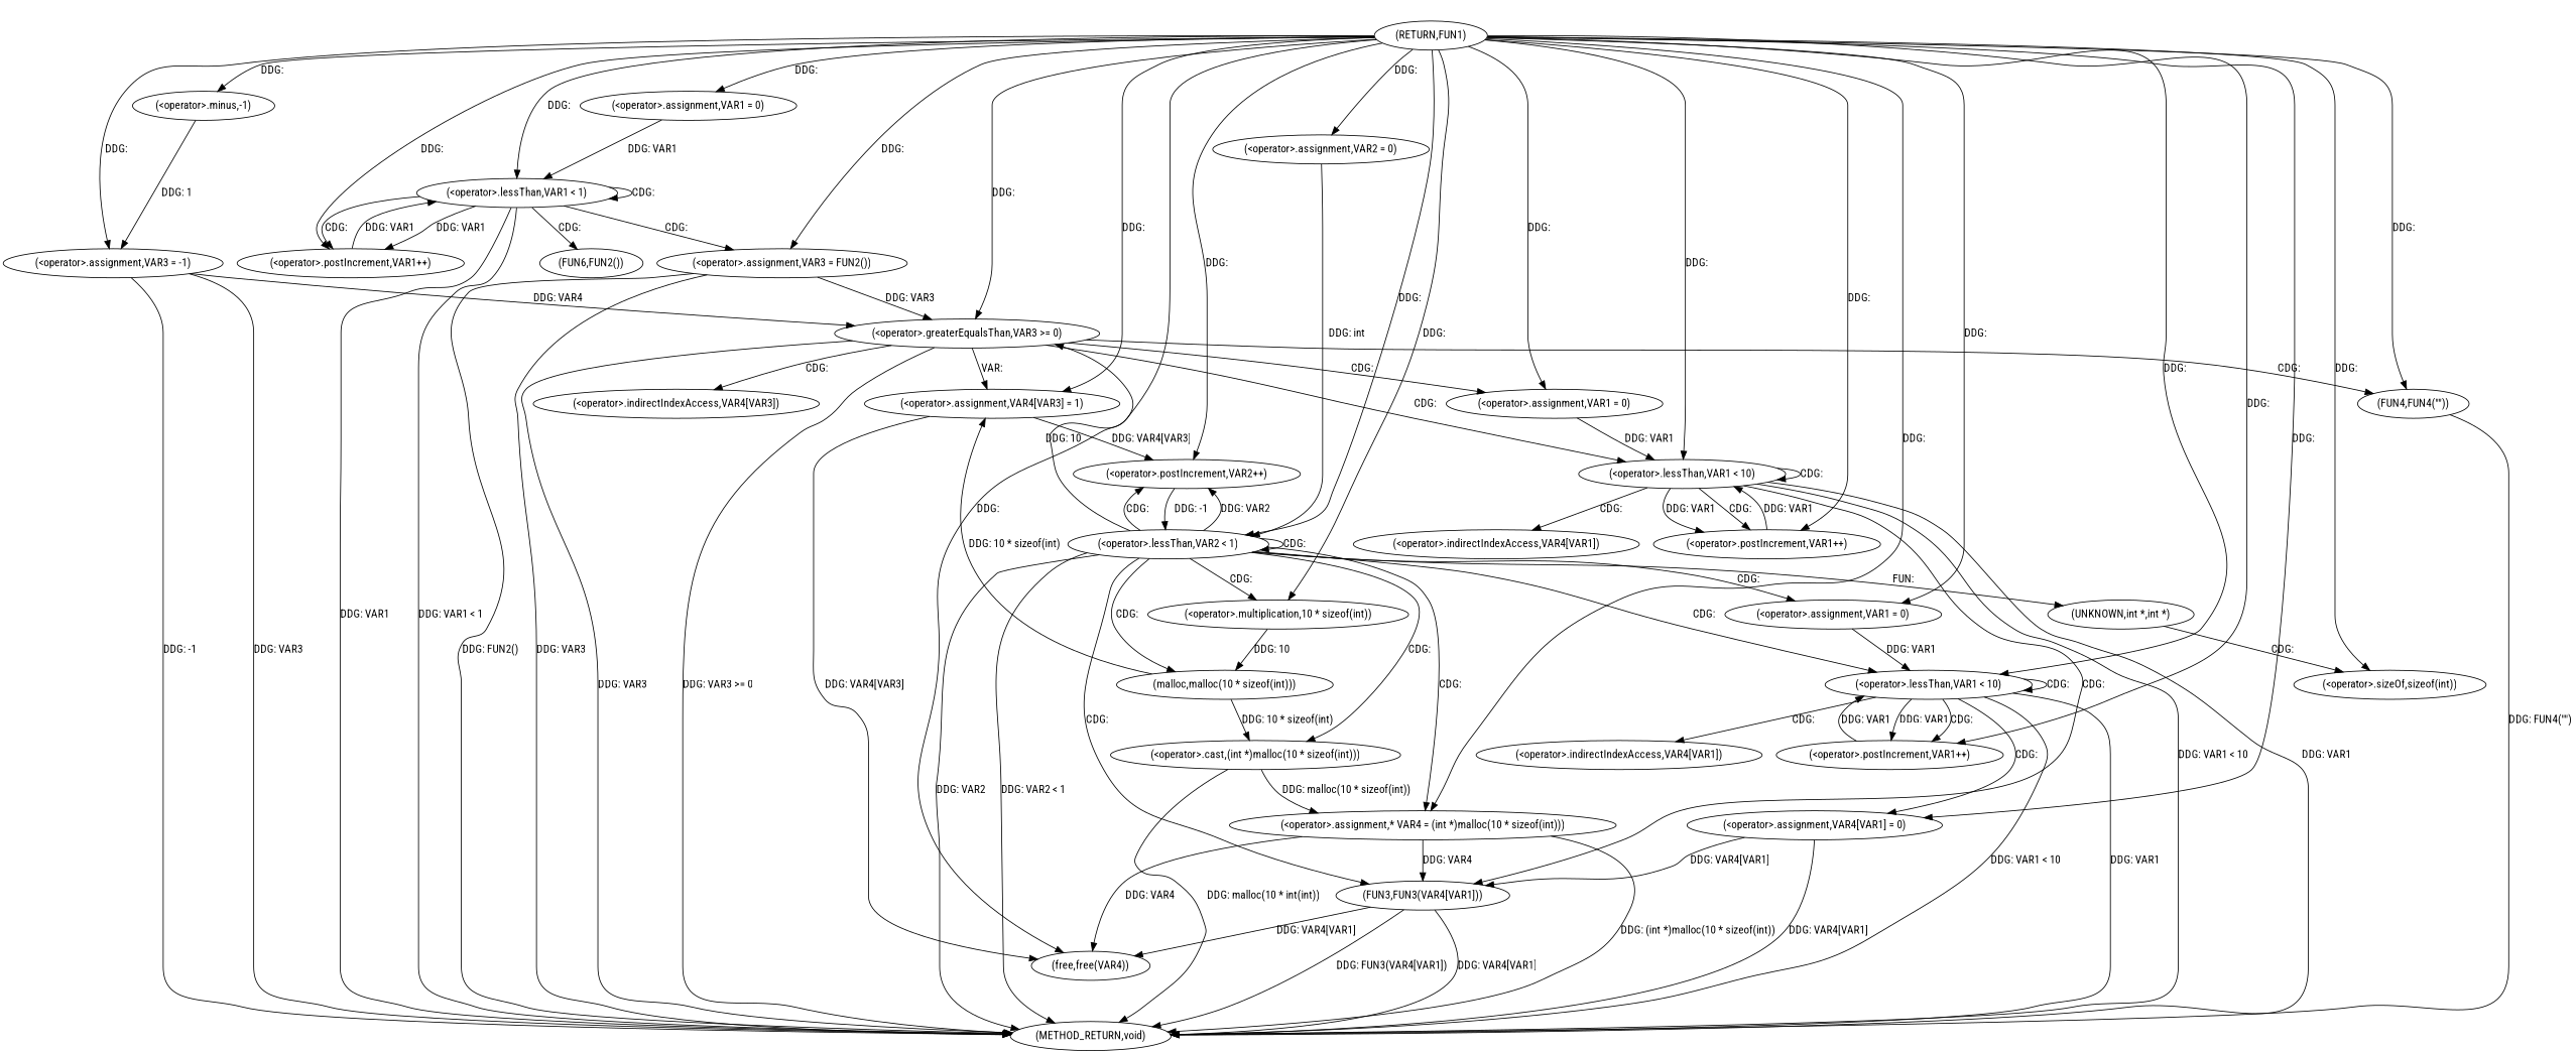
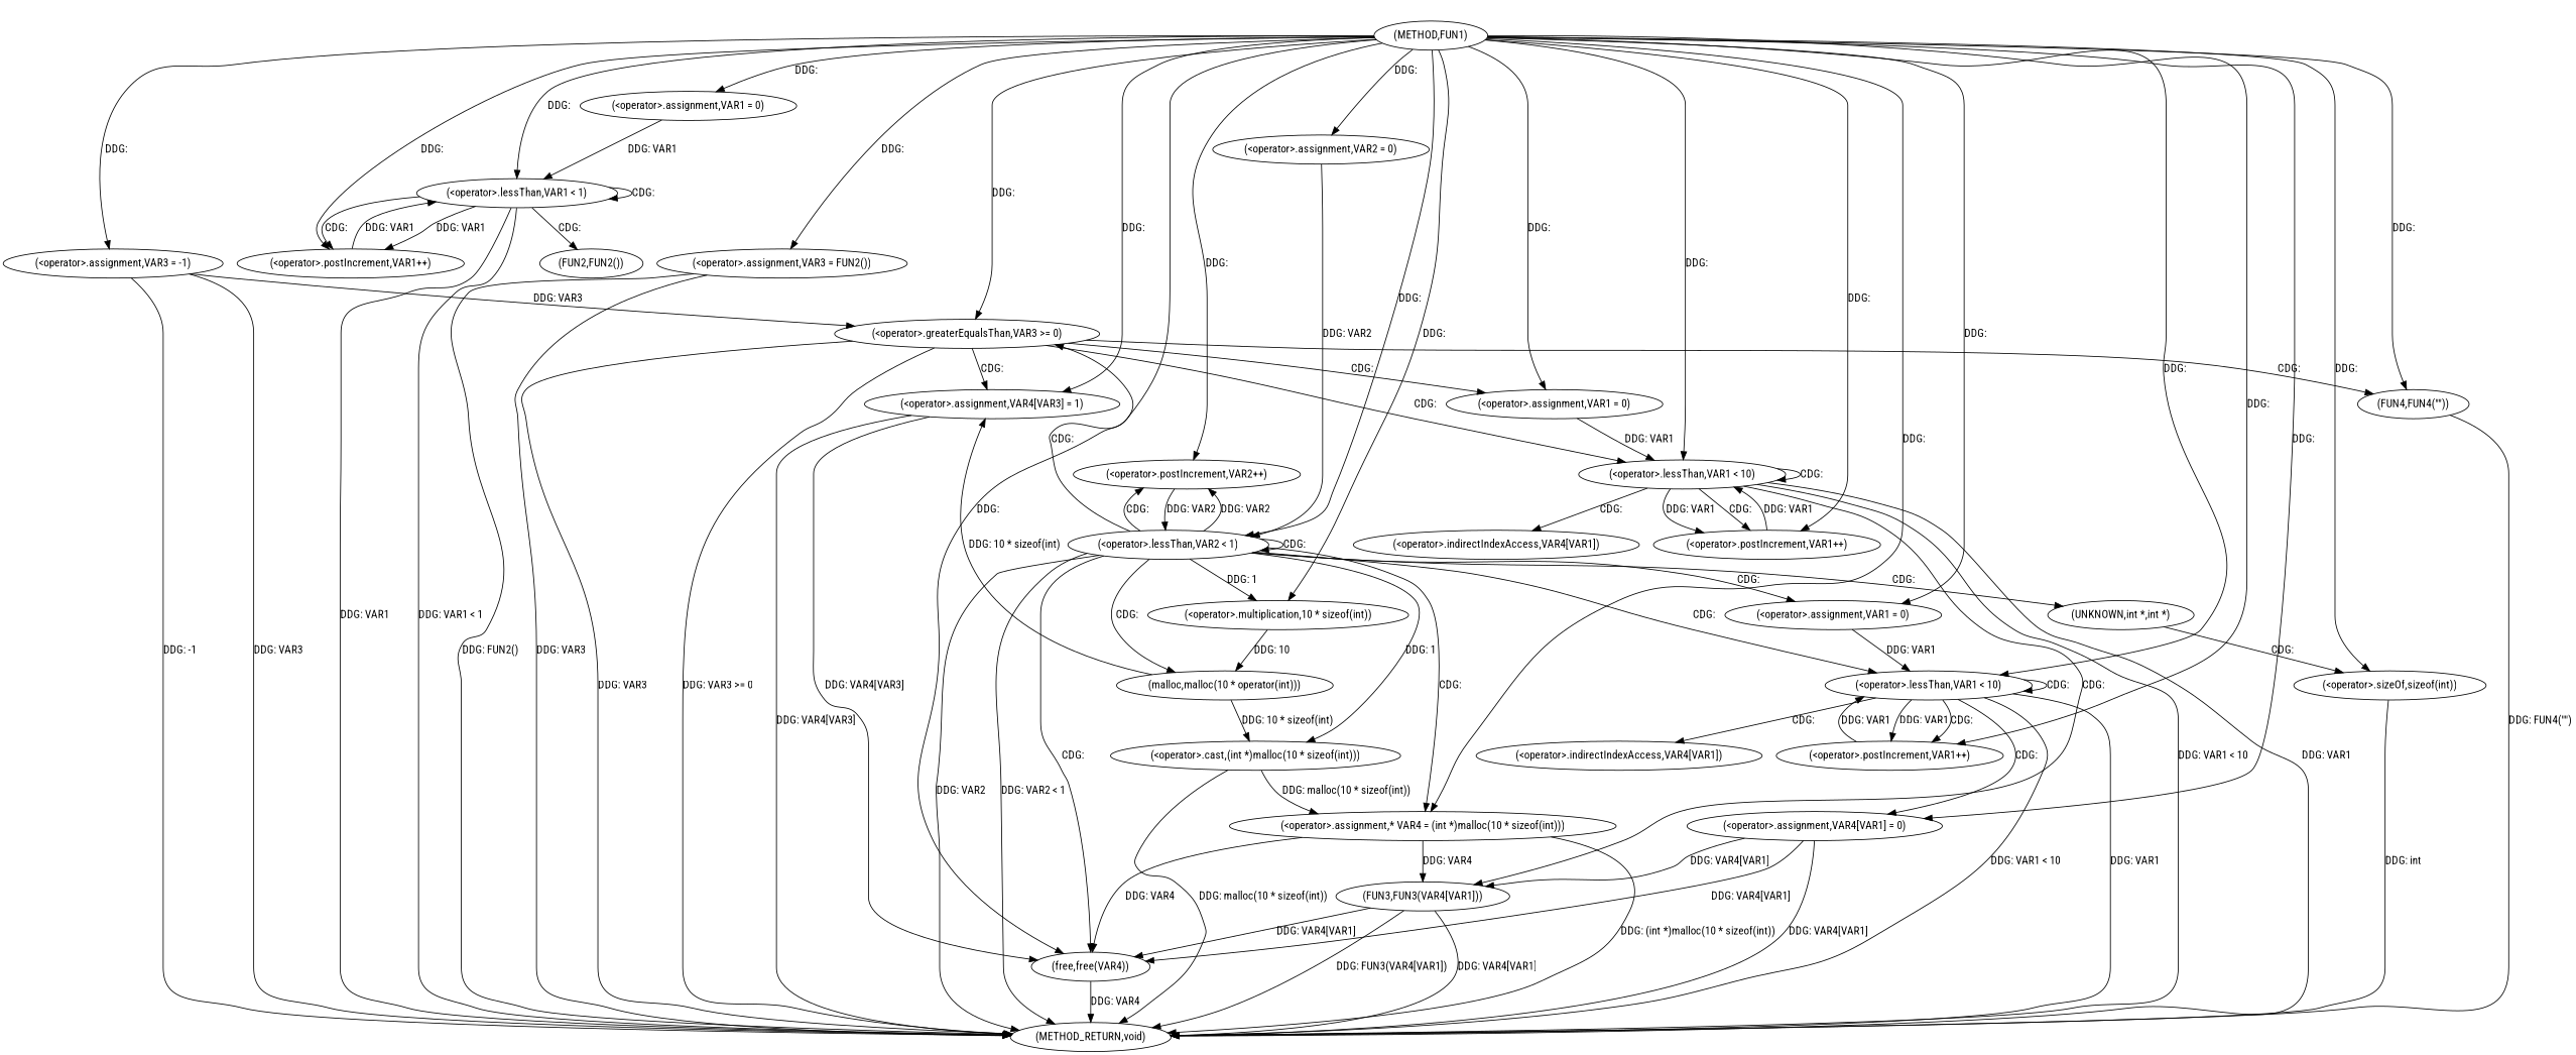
  digraph {
    fontname="Roboto Condensed"
    node [fontname="Roboto Condensed"]
    edge [fontname="Roboto Condensed"]
-   n1 [label="(RETURN,FUN1)"]
+   n1 [label="(METHOD,FUN1)"]
    n2 [label="(<operator>.assignment,VAR3 = -1)"]
-   n3 [label="(<operator>.minus,-1)"]
    n4 [label="(<operator>.assignment,VAR1 = 0)"]
    n5 [label="(<operator>.lessThan,VAR1 < 1)"]
    n6 [label="(<operator>.postIncrement,VAR1++)"]
    n7 [label="(<operator>.assignment,VAR3 = FUN2())"]
    n8 [label="(<operator>.assignment,VAR2 = 0)"]
    n9 [label="(<operator>.lessThan,VAR2 < 1)"]
    n10 [label="(<operator>.postIncrement,VAR2++)"]
    n11 [label="(<operator>.assignment,* VAR4 = (int *)malloc(10 * sizeof(int)))"]
    n12 [label="(<operator>.multiplication,10 * sizeof(int))"]
    n13 [label="(<operator>.sizeOf,sizeof(int))"]
    n14 [label="(<operator>.assignment,VAR1 = 0)"]
    n15 [label="(<operator>.lessThan,VAR1 < 10)"]
    n16 [label="(<operator>.postIncrement,VAR1++)"]
    n17 [label="(<operator>.assignment,VAR4[VAR1] = 0)"]
    n18 [label="(<operator>.greaterEqualsThan,VAR3 >= 0)"]
    n19 [label="(<operator>.assignment,VAR4[VAR3] = 1)"]
    n20 [label="(<operator>.assignment,VAR1 = 0)"]
    n21 [label="(<operator>.lessThan,VAR1 < 10)"]
    n22 [label="(<operator>.postIncrement,VAR1++)"]
    n23 [label="(FUN4,FUN4(\"\"))"]
    n24 [label="(free,free(VAR4))"]
    n25 [label="(METHOD_RETURN,void)"]
-   n26 [label="(FUN6,FUN2())"]
+   n26 [label="(FUN2,FUN2())"]
    n27 [label="(<operator>.cast,(int *)malloc(10 * sizeof(int)))"]
-   n28 [label="(malloc,malloc(10 * sizeof(int)))"]
+   n28 [label="(malloc,malloc(10 * operator(int)))"]
    n29 [label="(UNKNOWN,int *,int *)"]
    n30 [label="(FUN3,FUN3(VAR4[VAR1]))"]
    n31 [label="(<operator>.indirectIndexAccess,VAR4[VAR1])"]
-   n32 [label="(<operator>.indirectIndexAccess,VAR4[VAR3])"]
    n33 [label="(<operator>.indirectIndexAccess,VAR4[VAR1])"]
    n1 -> n2 [label="DDG: "]
-   n1 -> n3 [label="DDG: "]
    n1 -> n4 [label="DDG: "]
    n1 -> n5 [label="DDG: "]
    n1 -> n6 [label="DDG: "]
    n1 -> n7 [label="DDG: "]
    n1 -> n8 [label="DDG: "]
    n1 -> n9 [label="DDG: "]
    n1 -> n10 [label="DDG: "]
    n1 -> n11 [label="DDG: "]
    n1 -> n12 [label="DDG: "]
    n1 -> n13 [label="DDG: "]
    n1 -> n14 [label="DDG: "]
    n1 -> n15 [label="DDG: "]
    n1 -> n16 [label="DDG: "]
    n1 -> n17 [label="DDG: "]
    n1 -> n18 [label="DDG: "]
    n1 -> n19 [label="DDG: "]
    n1 -> n20 [label="DDG: "]
    n1 -> n21 [label="DDG: "]
    n1 -> n22 [label="DDG: "]
    n1 -> n23 [label="DDG: "]
    n1 -> n24 [label="DDG: "]
-   n2 -> n18 [label="DDG: VAR4"]
+   n2 -> n18 [label="DDG: VAR3"]
    n2 -> n25 [label="DDG: -1"]
    n2 -> n25 [label="DDG: VAR3"]
-   n3 -> n2 [label="DDG: 1"]
    n4 -> n5 [label="DDG: VAR1"]
    n5 -> n5 [label="CDG: "]
    n5 -> n6 [label="DDG: VAR1"]
    n5 -> n6 [label="CDG: "]
-   n5 -> n7 [label="CDG: "]
    n5 -> n25 [label="DDG: VAR1"]
    n5 -> n25 [label="DDG: VAR1 < 1"]
    n5 -> n26 [label="CDG: "]
    n6 -> n5 [label="DDG: VAR1"]
-   n7 -> n18 [label="DDG: VAR3"]
    n7 -> n25 [label="DDG: FUN2()"]
    n7 -> n25 [label="DDG: VAR3"]
-   n8 -> n9 [label="DDG: int"]
+   n8 -> n9 [label="DDG: VAR2"]
    n9 -> n9 [label="CDG: "]
    n9 -> n10 [label="DDG: VAR2"]
    n9 -> n10 [label="CDG: "]
    n9 -> n11 [label="CDG: "]
-   n9 -> n12 [label="CDG: "]
+   n9 -> n12 [label="DDG: 1"]
    n9 -> n14 [label="CDG: "]
    n9 -> n15 [label="CDG: "]
-   n9 -> n18 [label="DDG: 10"]
-   n9 -> n30 [label="CDG: "]
+   n9 -> n18 [label="CDG: "]
+   n9 -> n24 [label="CDG: "]
    n9 -> n25 [label="DDG: VAR2"]
    n9 -> n25 [label="DDG: VAR2 < 1"]
-   n9 -> n27 [label="CDG: "]
+   n9 -> n27 [label="DDG: 1"]
    n9 -> n28 [label="CDG: "]
-   n9 -> n29 [label="FUN: "]
-   n10 -> n9 [label="DDG: -1"]
+   n9 -> n29 [label="CDG: "]
+   n10 -> n9 [label="DDG: VAR2"]
    n11 -> n24 [label="DDG: VAR4"]
    n11 -> n25 [label="DDG: (int *)malloc(10 * sizeof(int))"]
    n11 -> n30 [label="DDG: VAR4"]
    n12 -> n28 [label="DDG: 10"]
+   n13 -> n25 [label="DDG: int"]
    n14 -> n15 [label="DDG: VAR1"]
    n15 -> n15 [label="CDG: "]
    n15 -> n16 [label="DDG: VAR1"]
    n15 -> n16 [label="CDG: "]
    n15 -> n17 [label="CDG: "]
    n15 -> n25 [label="DDG: VAR1"]
    n15 -> n25 [label="DDG: VAR1 < 10"]
    n15 -> n31 [label="CDG: "]
    n16 -> n15 [label="DDG: VAR1"]
+   n17 -> n24 [label="DDG: VAR4[VAR1]"]
    n17 -> n25 [label="DDG: VAR4[VAR1]"]
    n17 -> n30 [label="DDG: VAR4[VAR1]"]
-   n18 -> n19 [label="VAR: "]
+   n18 -> n19 [label="CDG: "]
    n18 -> n20 [label="CDG: "]
    n18 -> n21 [label="CDG: "]
    n18 -> n23 [label="CDG: "]
    n18 -> n25 [label="DDG: VAR3 >= 0"]
    n18 -> n25 [label="DDG: VAR3"]
-   n18 -> n32 [label="CDG: "]
    n19 -> n24 [label="DDG: VAR4[VAR3]"]
-   n19 -> n10 [label="DDG: VAR4[VAR3]"]
+   n19 -> n25 [label="DDG: VAR4[VAR3]"]
    n20 -> n21 [label="DDG: VAR1"]
    n21 -> n21 [label="CDG: "]
    n21 -> n22 [label="DDG: VAR1"]
    n21 -> n22 [label="CDG: "]
    n21 -> n25 [label="DDG: VAR1 < 10"]
    n21 -> n25 [label="DDG: VAR1"]
    n21 -> n30 [label="CDG: "]
    n21 -> n33 [label="CDG: "]
    n22 -> n21 [label="DDG: VAR1"]
    n23 -> n25 [label="DDG: FUN4(\"\")"]
+   n24 -> n25 [label="DDG: VAR4"]
    n27 -> n11 [label="DDG: malloc(10 * sizeof(int))"]
-   n27 -> n25 [label="DDG: malloc(10 * int(int))"]
+   n27 -> n25 [label="DDG: malloc(10 * sizeof(int))"]
    n28 -> n19 [label="DDG: 10 * sizeof(int)"]
    n28 -> n27 [label="DDG: 10 * sizeof(int)"]
    n29 -> n13 [label="CDG: "]
    n30 -> n24 [label="DDG: VAR4[VAR1]"]
    n30 -> n25 [label="DDG: FUN3(VAR4[VAR1])"]
    n30 -> n25 [label="DDG: VAR4[VAR1]"]
  }
